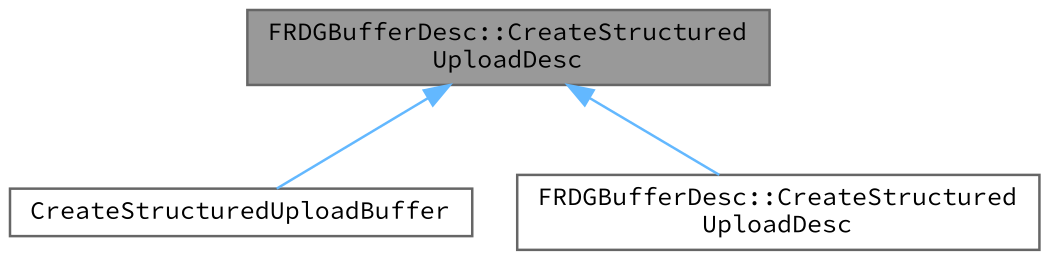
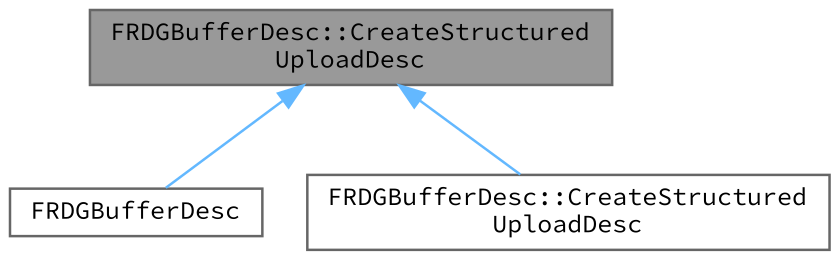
  digraph {
    rankdir=TB
    fontname="Source Code Pro"
    node [color=grey40 fillcolor=white fontname="Source Code Pro" fontsize=10 shape=box style=filled]
    edge [color=steelblue1 dir=back fontname="Source Code Pro" fontsize=10 labelfontname=Helvetica labelfontsize=10 style=solid]
    n1 [color=gray40 fillcolor=grey60 fontcolor=black height=0.2 label="FRDGBufferDesc::CreateStructured\lUploadDesc" width=0.4]
-   n2 [height=0.2 label=CreateStructuredUploadBuffer width=0.4]
+   n2 [height=0.2 label=FRDGBufferDesc width=0.4]
    n3 [height=0.2 label="FRDGBufferDesc::CreateStructured\lUploadDesc" width=0.4]
    n1 -> n2
    n1 -> n3
  }
